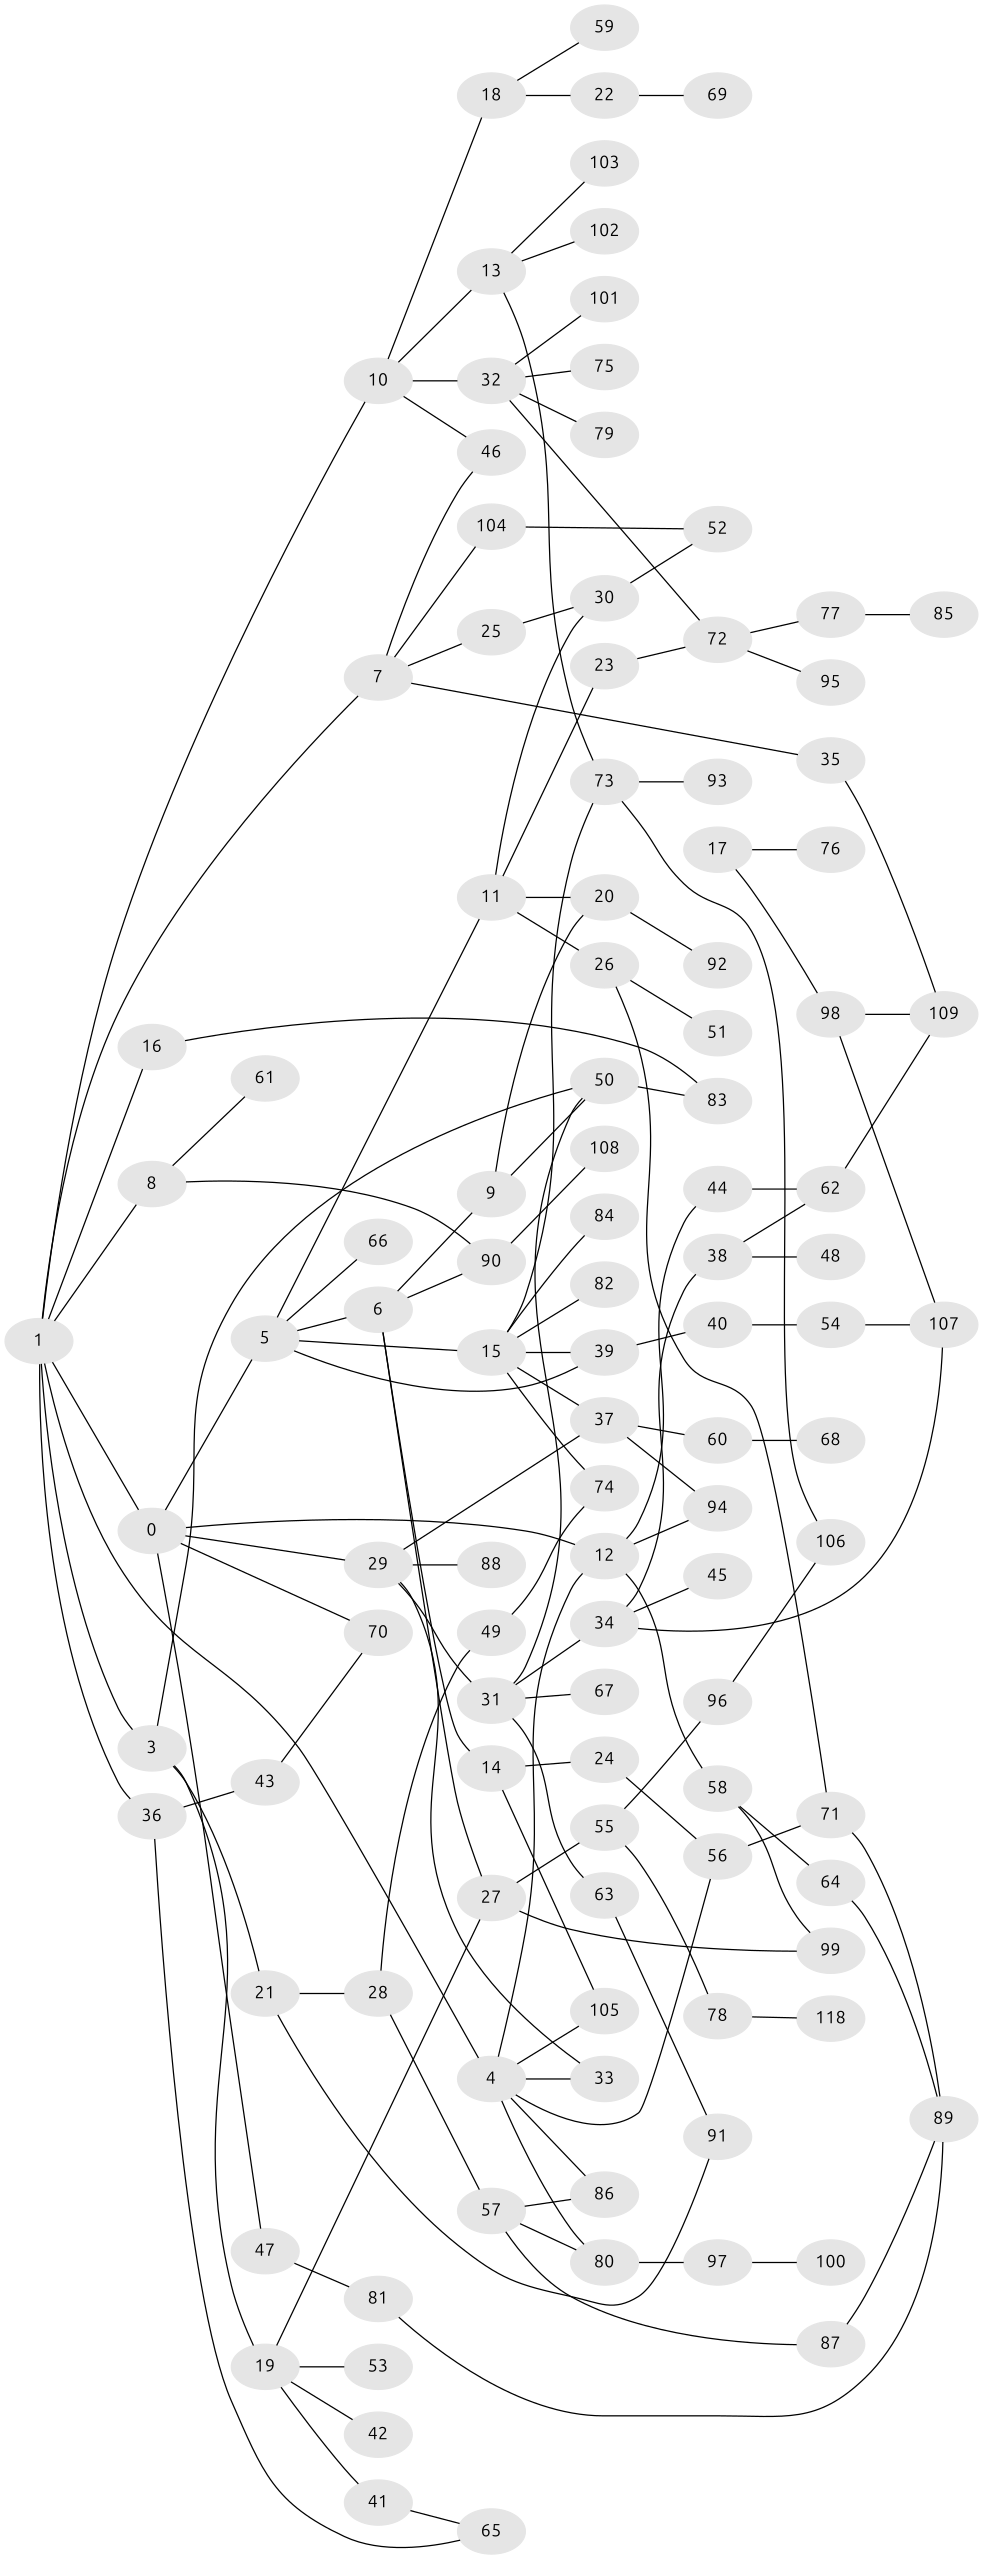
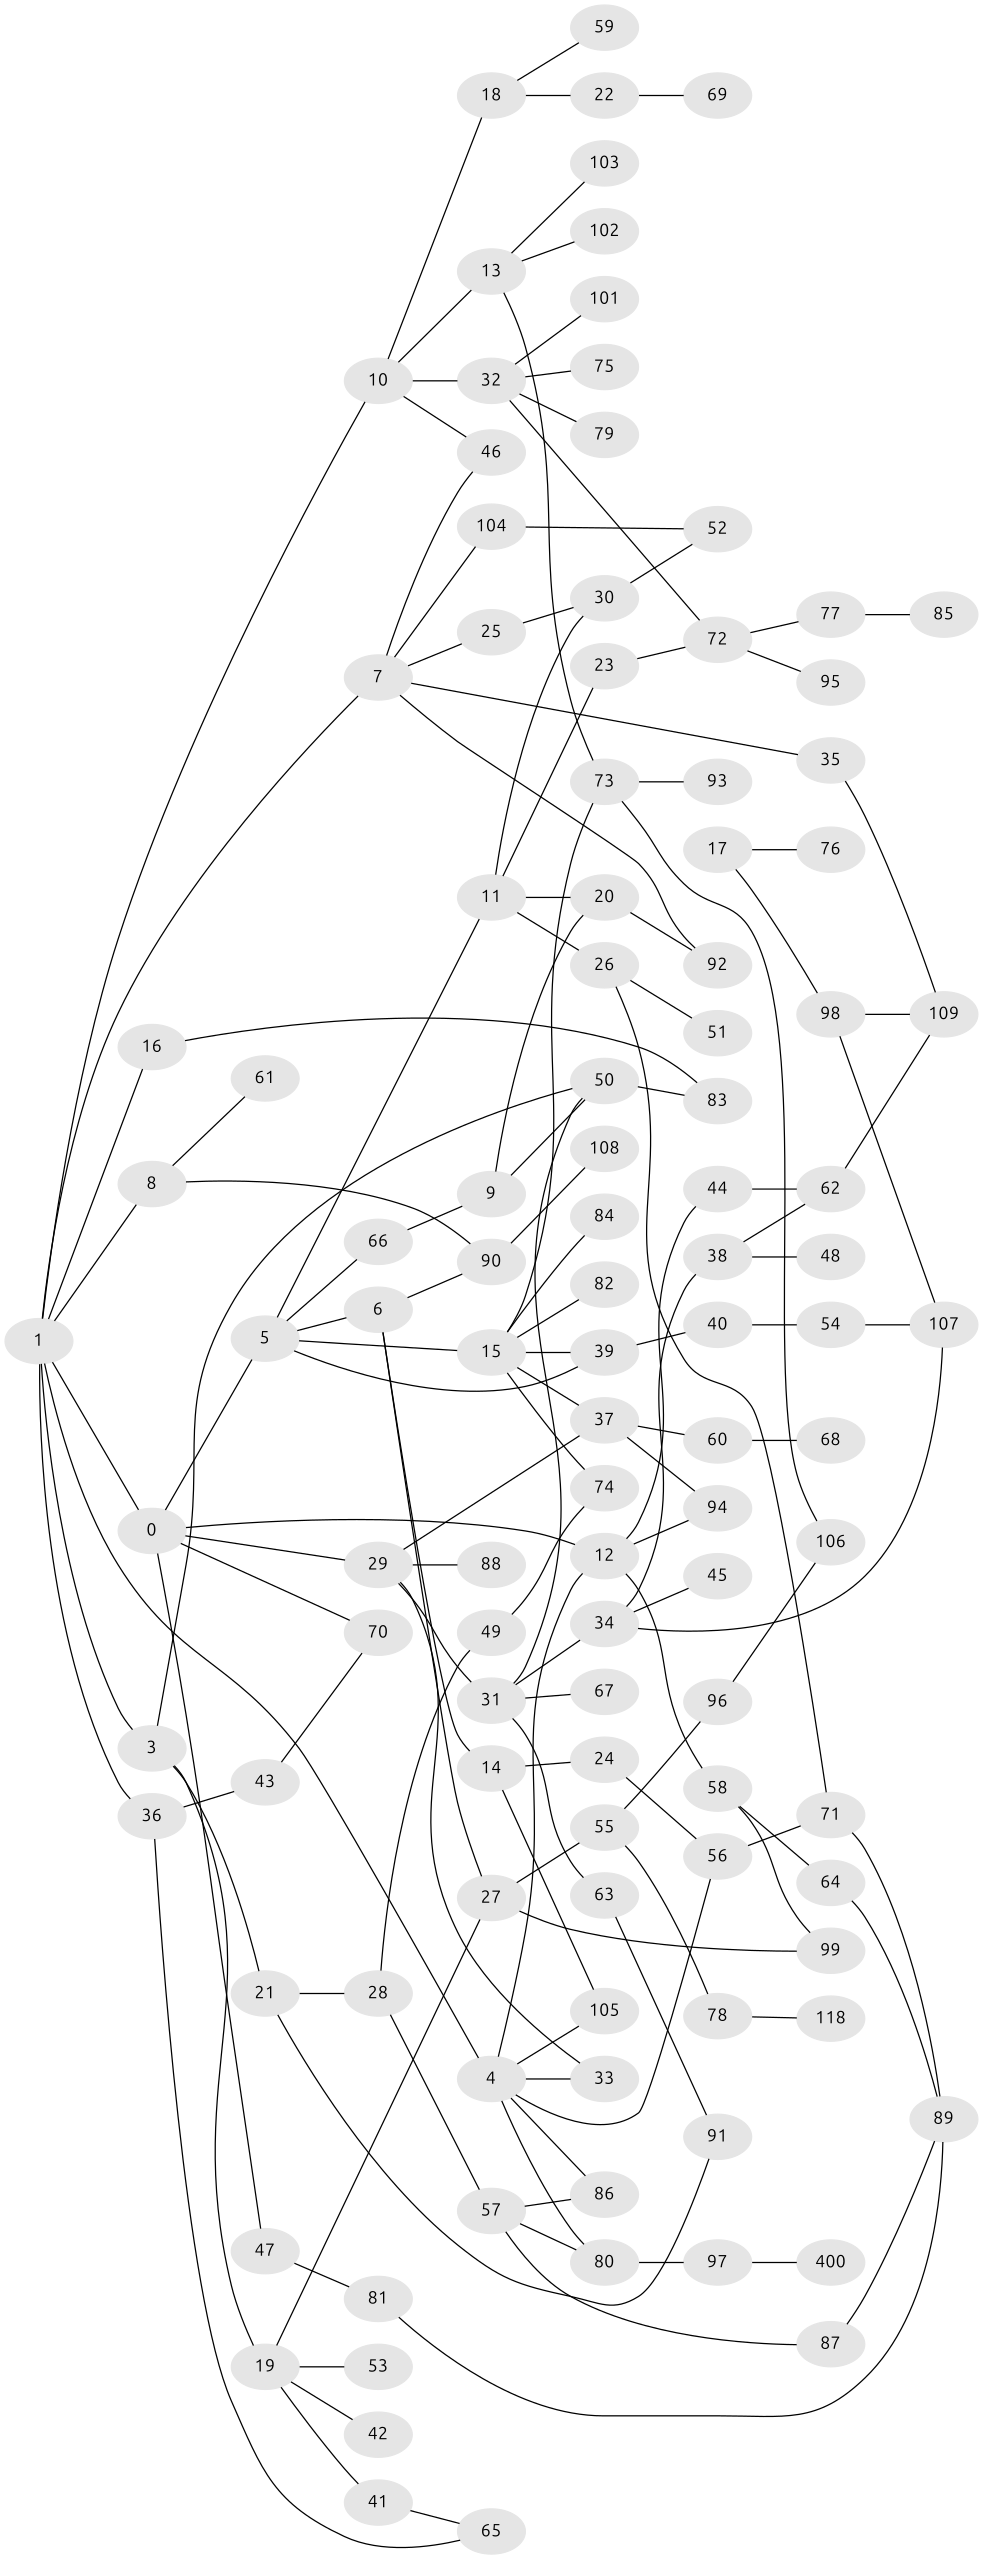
  graph {
    fontname=Ubuntu
    rankdir=LR
    node [color=gray90 fontname=Ubuntu style=filled]
    edge [fontname=Ubuntu]
    n1 [label=0]
    1
    3
    4
    7
    8
    10
    16
    36
    5
    12
    29
    47
    70
    19
    21
    50
    33
    56
    80
    86
    105
    25
    35
    46
    92
    104
    90
    61
    13
    18
    32
    83
    43
    65
    6
    11
    15
    39
    66
    44
    58
    94
    37
    31
    88
    81
    27
    41
    42
    53
    28
    91
    71
    97
    9
    14
    20
    23
    26
    30
    73
    74
    82
    84
    40
    24
    55
    99
    108
    109
    52
    102
    103
    17
    76
    98
    22
    59
    72
    75
    79
    101
    51
    62
    64
    93
    106
    60
    107
    69
    49
    57
    77
    95
    89
    78
    96
    87
    34
    63
    67
    38
    45
    48
    68
    54
    n108 [label=118]
    85
-   100
+   100 [label=400]
    n1 -- 5
    n1 -- 12
    n1 -- 29
    n1 -- 47
    n1 -- 70
    1 -- n1
    1 -- 3
    1 -- 4
    1 -- 7
    1 -- 8
    1 -- 10
    1 -- 16
    1 -- 36
    3 -- 19
    3 -- 21
    3 -- 50
    4 -- 12
    4 -- 33
    4 -- 56
    4 -- 80
    4 -- 86
    4 -- 105
    7 -- 25
    7 -- 35
    7 -- 46
+   7 -- 92
    7 -- 104
    8 -- 90
    8 -- 61
    10 -- 46
    10 -- 13
    10 -- 18
    10 -- 32
    16 -- 83
    36 -- 43
    36 -- 65
    5 -- 6
    5 -- 11
    5 -- 15
    5 -- 39
    5 -- 66
    12 -- 44
    12 -- 58
    12 -- 94
    29 -- 33
    29 -- 37
    29 -- 31
    29 -- 88
    47 -- 81
    19 -- 27
    19 -- 41
    19 -- 42
    19 -- 53
    21 -- 28
    21 -- 91
    50 -- 83
    56 -- 71
    80 -- 97
    25 -- 30
    35 -- 109
    104 -- 52
    90 -- 108
    13 -- 73
    13 -- 102
    13 -- 103
    18 -- 22
    18 -- 59
    32 -- 72
    32 -- 75
    32 -- 79
    32 -- 101
    43 -- 70
    6 -- 90
    6 -- 27
-   6 -- 9
+   66 -- 9
    6 -- 14
    11 -- 20
    11 -- 23
    11 -- 26
    11 -- 30
    15 -- 39
    15 -- 37
    15 -- 73
    15 -- 74
    15 -- 82
    15 -- 84
    39 -- 40
    44 -- 62
    58 -- 99
    58 -- 64
    37 -- 94
    37 -- 60
    31 -- 50
    31 -- 34
    31 -- 63
    31 -- 67
    81 -- 89
    27 -- 55
    27 -- 99
    41 -- 65
    28 -- 49
    28 -- 57
    71 -- 89
    97 -- 100
    9 -- 50
    9 -- 20
    14 -- 105
    14 -- 24
    20 -- 92
    23 -- 72
    26 -- 71
    26 -- 51
    30 -- 52
    73 -- 93
    73 -- 106
    40 -- 54
    24 -- 56
    55 -- 78
    55 -- 96
    17 -- 76
    17 -- 98
    98 -- 109
    98 -- 107
    22 -- 69
    72 -- 77
    72 -- 95
    62 -- 109
    64 -- 89
    60 -- 68
    49 -- 74
    57 -- 80
    57 -- 86
    57 -- 87
    77 -- 85
    78 -- n108
    96 -- 106
    87 -- 89
    34 -- 107
    34 -- 38
    34 -- 45
    63 -- 91
    38 -- 62
    38 -- 48
    54 -- 107
  }
